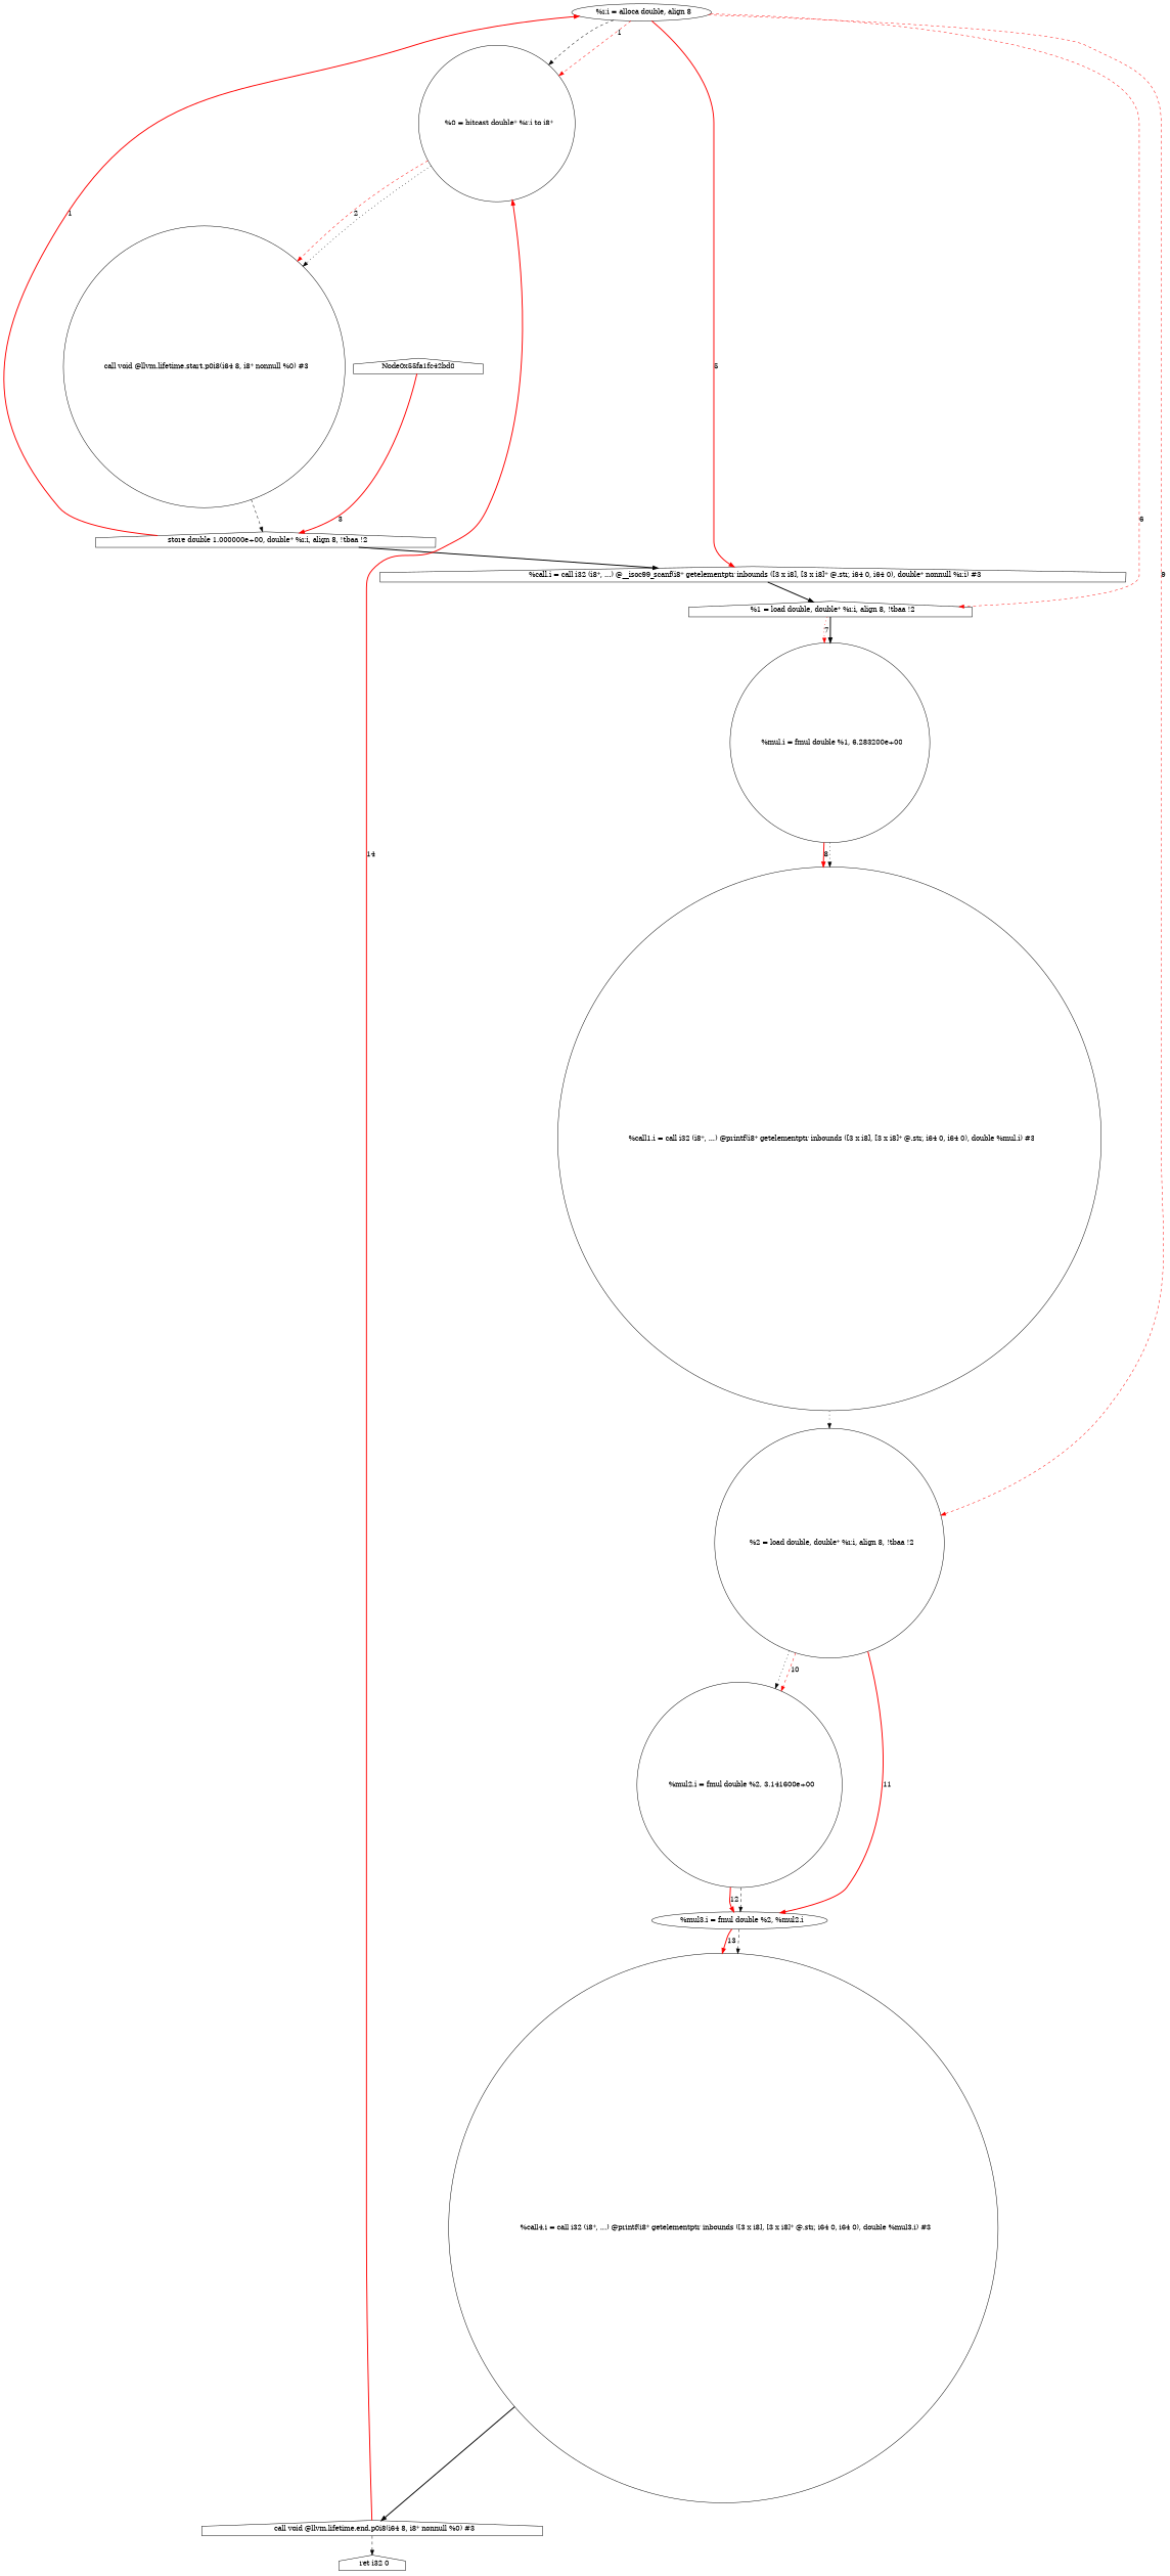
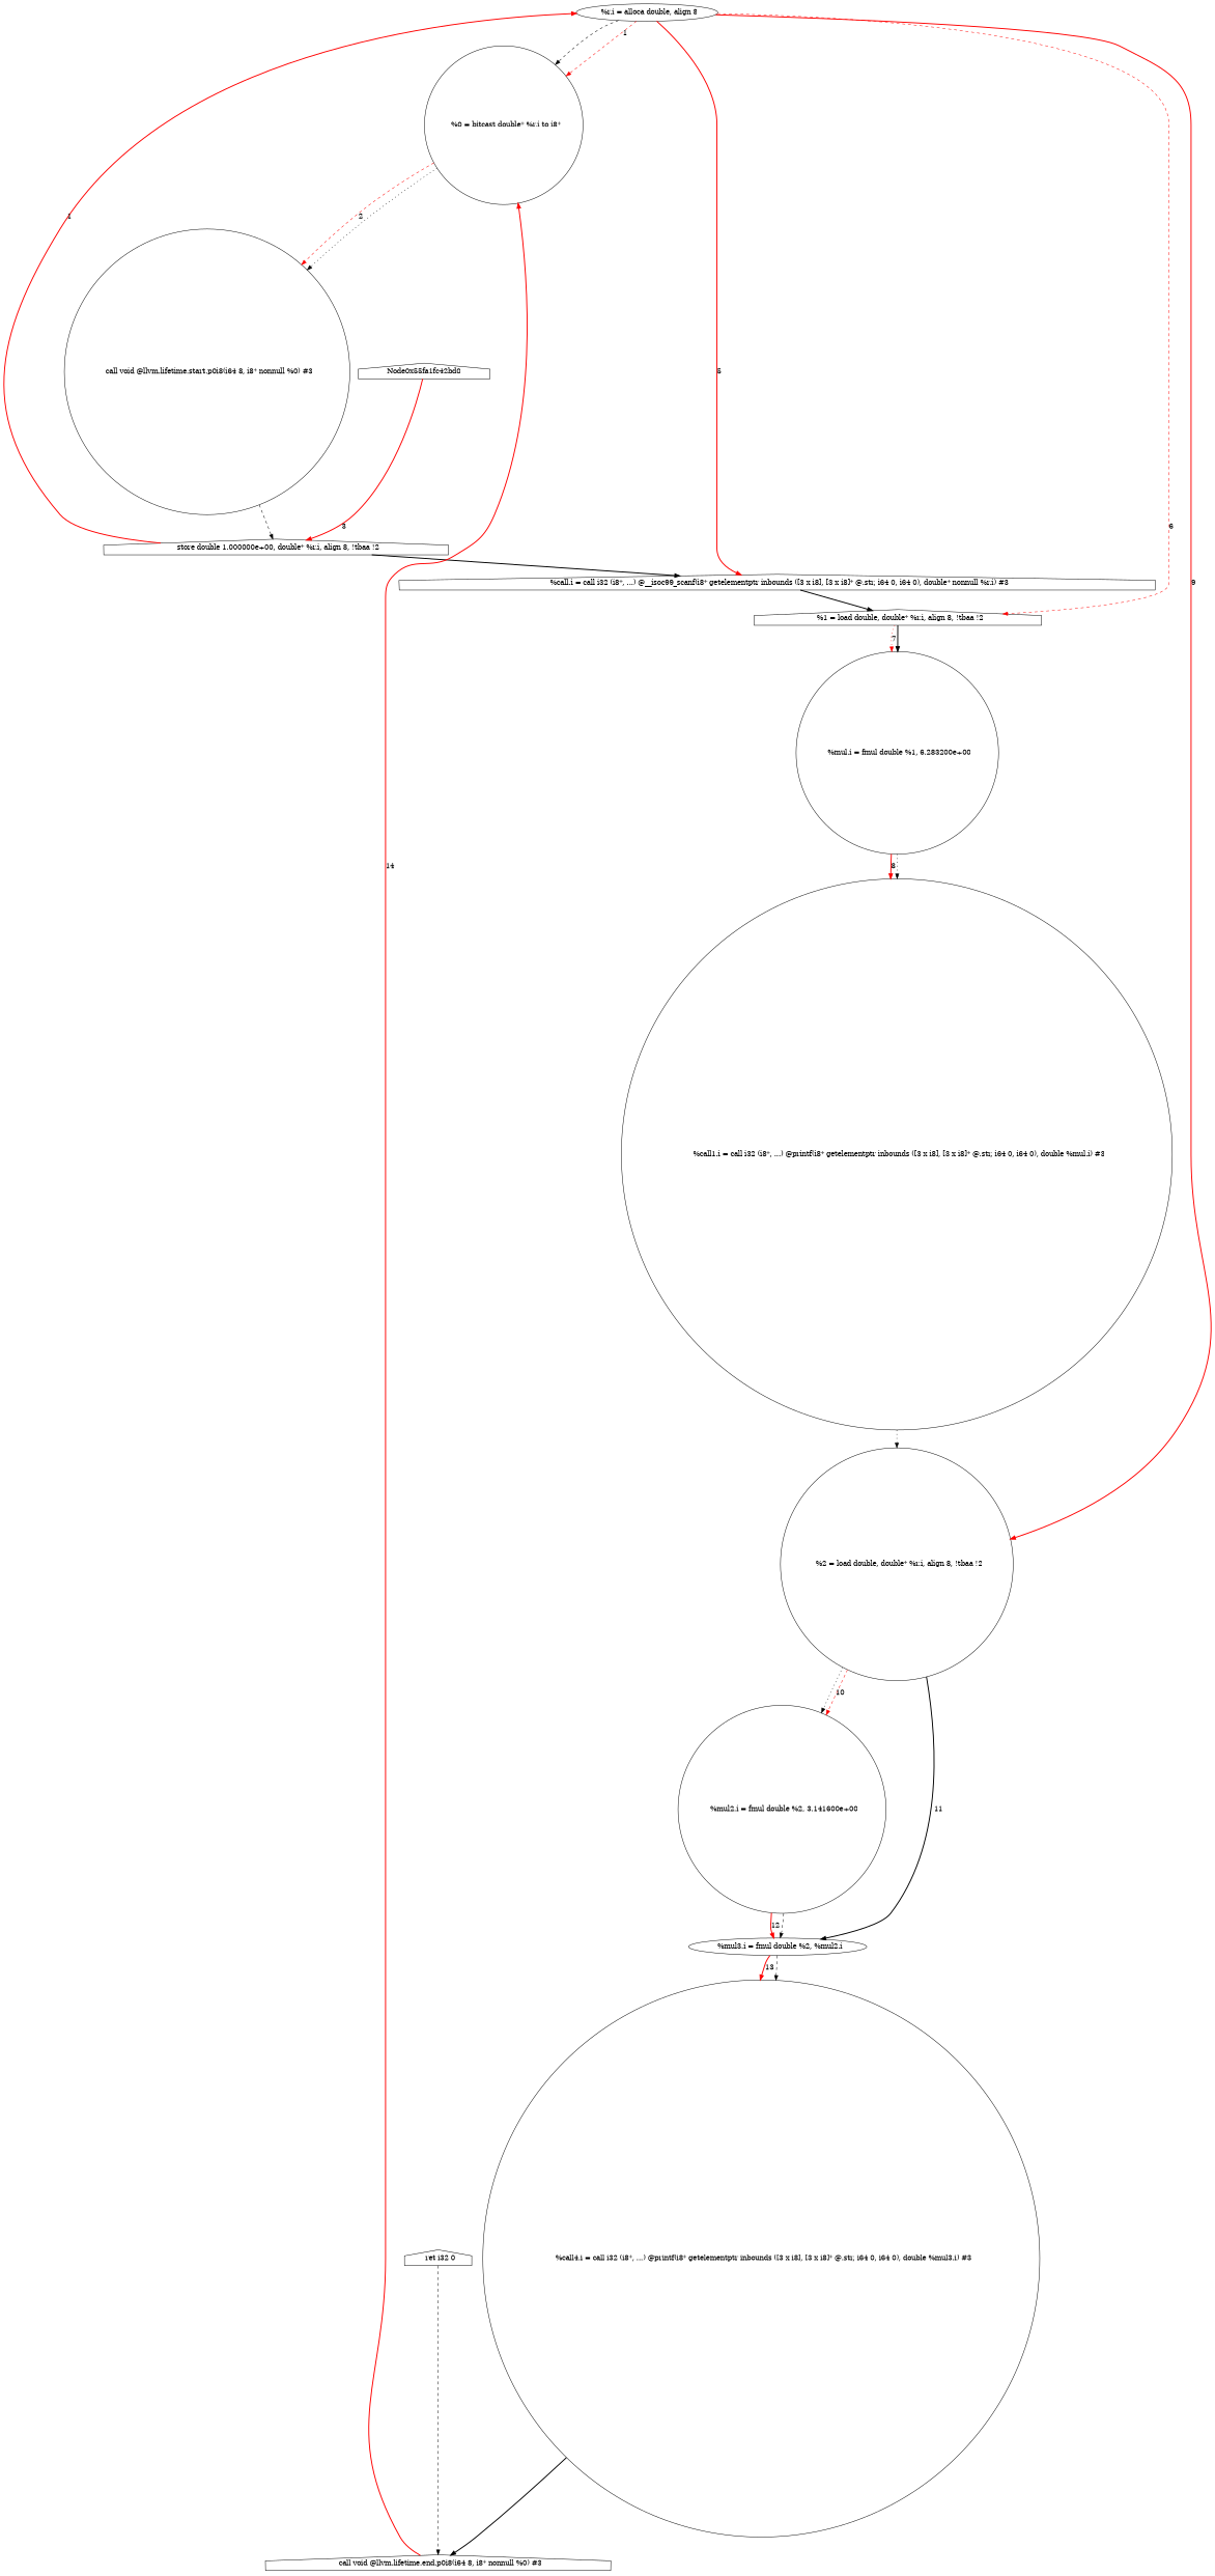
  digraph {
    node [shape=circle]
    edge [style=bold color=red]
    n1 [label="  %r.i = alloca double, align 8" shape=ellipse]
    n2 [label="  %0 = bitcast double* %r.i to i8*"]
    n3 [label="  %call.i = call i32 (i8*, ...) @__isoc99_scanf(i8* getelementptr inbounds ([3 x i8], [3 x i8]* @.str, i64 0, i64 0), double* nonnull %r.i) #3" shape=house]
    n4 [label="  %1 = load double, double* %r.i, align 8, !tbaa !2" shape=house]
    n5 [label="  %2 = load double, double* %r.i, align 8, !tbaa !2"]
    n6 [label="  call void @llvm.lifetime.start.p0i8(i64 8, i8* nonnull %0) #3"]
    n7 [label="  %mul.i = fmul double %1, 6.283200e+00"]
    n8 [label="  %mul2.i = fmul double %2, 3.141600e+00"]
    n9 [label="  %mul3.i = fmul double %2, %mul2.i" shape=ellipse]
    n10 [label="  store double 1.000000e+00, double* %r.i, align 8, !tbaa !2" shape=house]
    n11 [label="  call void @llvm.lifetime.end.p0i8(i64 8, i8* nonnull %0) #3" shape=house]
    n12 [label="  ret i32 0" shape=house]
    n13 [label="  %call1.i = call i32 (i8*, ...) @printf(i8* getelementptr inbounds ([3 x i8], [3 x i8]* @.str, i64 0, i64 0), double %mul.i) #3"]
    n14 [label="  %call4.i = call i32 (i8*, ...) @printf(i8* getelementptr inbounds ([3 x i8], [3 x i8]* @.str, i64 0, i64 0), double %mul3.i) #3"]
    Node0x55fa1fc42bd0 [shape=house]
    n1 -> n2 [style=dashed color=""]
    n1 -> n2 [label=1 style=dashed]
    n1 -> n3 [label=5]
    n1 -> n4 [label=6 style=dashed]
-   n1 -> n5 [label=9 style=dashed]
+   n1 -> n5 [label=9]
    n2 -> n6 [style=dotted color=""]
    n2 -> n6 [label=2 style=dashed]
    n3 -> n4 [color=""]
    n4 -> n7 [color=""]
    n4 -> n7 [label=7 style=dotted]
    n5 -> n8 [style=dotted color=""]
    n5 -> n8 [label=10 style=dashed]
-   n5 -> n9 [label=11]
+   n5 -> n9 [color=black label=11]
    n6 -> n10 [style=dashed color=""]
    n7 -> n13 [style=dotted color=""]
    n7 -> n13 [label=8]
    n8 -> n9 [style=dashed color=""]
    n8 -> n9 [label=12]
    n9 -> n14 [style=dashed color=""]
    n9 -> n14 [label=13]
    n10 -> n1 [label=1]
    n10 -> n3 [color=""]
    n11 -> n2 [label=14]
-   n11 -> n12 [style=dashed color=""]
+   n12 -> n11 [style=dashed color=""]
    n13 -> n5 [style=dotted color=""]
    n14 -> n11 [color=""]
    Node0x55fa1fc42bd0 -> n10 [label=3]
  }
